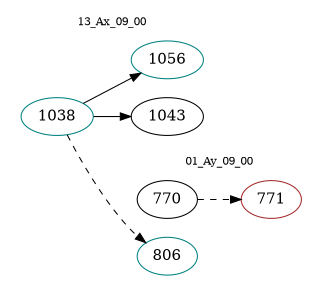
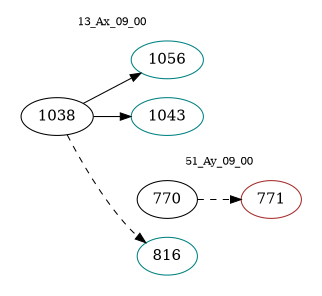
  digraph {
    rankdir=LR
    node [color=teal]
    edge [color=black style=dashed]
    n1 [color=black label=770]
    n2 [color=brown label=771]
-   n3 [label=806]
-   n4 [label=1038]
-   n5 [color=black label=1043]
+   n3 [label=816]
+   n4 [color=black label=1038]
+   n5 [label=1043]
    n6 [label=1056]
    subgraph cluster_1 {
      color=white
      fontsize=10
-     label="01_Ay_09_00"
+     label="51_Ay_09_00"
      n1
      n2
      n3
    }
    subgraph cluster_2 {
      color=white
      fontsize=10
      label="13_Ax_09_00"
      n4
      n5
      n6
    }
    n1 -> n2
    n4 -> n3
    n4 -> n5 [style=solid]
    n4 -> n6 [style=solid]
  }
